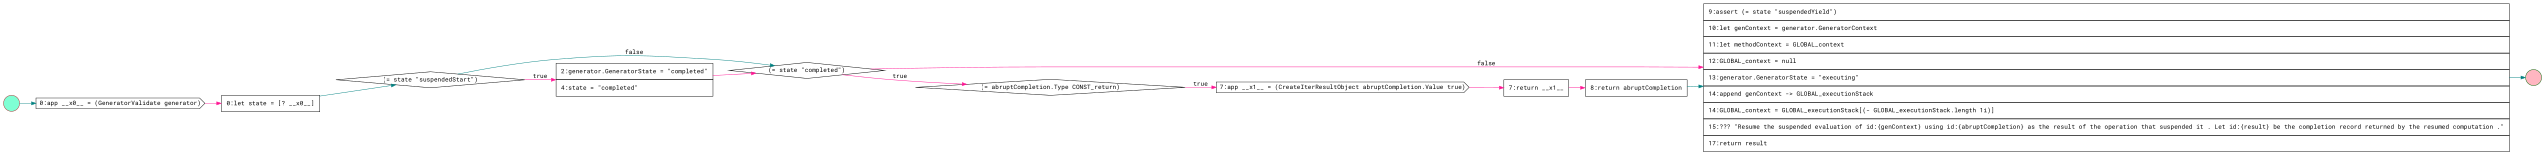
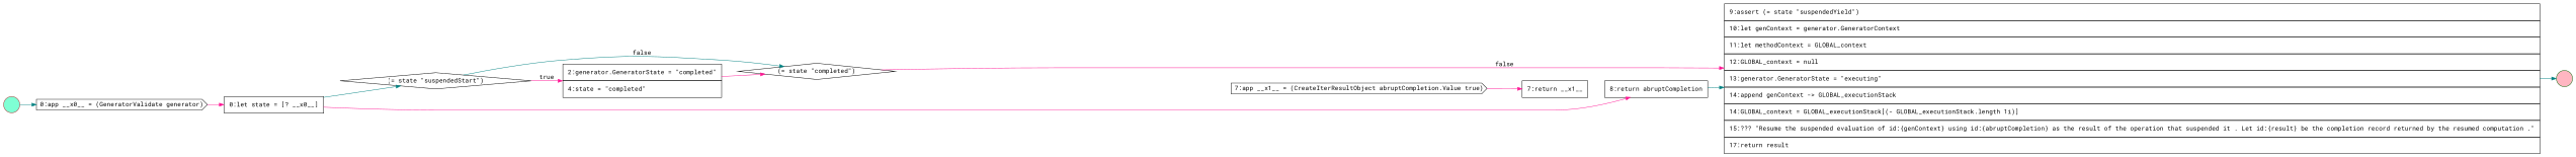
  digraph {
    fontname="Roboto Mono"
    rankdir=LR
    node [color=black fillcolor=white fontname="Roboto Mono" shape=none style=filled]
    edge [color=deeppink fontname="Roboto Mono"]
    n1 [label=<<font color="black">     <table border="0" cellborder="1" cellspacing="0" cellpadding="10">       <tr><td align="left">2:generator.GeneratorState = &quot;completed&quot;</td></tr>       <tr><td align="left">4:state = &quot;completed&quot;</td></tr>     </table>   </font>> margin=0]
    n2 [label=<<font color="black">(= state &quot;completed&quot;)</font>> shape=diamond]
-   n3 [label=<<font color="black">(= abruptCompletion.Type CONST_return)</font>> shape=diamond]
    n4 [label=<<font color="black">     <table border="0" cellborder="1" cellspacing="0" cellpadding="10">       <tr><td align="left">9:assert (= state &quot;suspendedYield&quot;)</td></tr>       <tr><td align="left">10:let genContext = generator.GeneratorContext</td></tr>       <tr><td align="left">11:let methodContext = GLOBAL_context</td></tr>       <tr><td align="left">12:GLOBAL_context = null</td></tr>       <tr><td align="left">13:generator.GeneratorState = &quot;executing&quot;</td></tr>       <tr><td align="left">14:append genContext -&gt; GLOBAL_executionStack</td></tr>       <tr><td align="left">14:GLOBAL_context = GLOBAL_executionStack[(- GLOBAL_executionStack.length 1i)]</td></tr>       <tr><td align="left">15:??? &quot;Resume the suspended evaluation of id:{genContext} using id:{abruptCompletion} as the result of the operation that suspended it . Let id:{result} be the completion record returned by the resumed computation .&quot;</td></tr>       <tr><td align="left">17:return result</td></tr>     </table>   </font>> margin=0]
    n5 [label=<<font color="black">0:app __x0__ = (GeneratorValidate generator)</font>> shape=cds]
    n6 [label=<<font color="black">     <table border="0" cellborder="1" cellspacing="0" cellpadding="10">       <tr><td align="left">0:let state = [? __x0__]</td></tr>     </table>   </font>> margin=0]
    n7 [label=<<font color="black">(= state &quot;suspendedStart&quot;)</font>> shape=diamond]
    n8 [label=<<font color="black">7:app __x1__ = (CreateIterResultObject abruptCompletion.Value true)</font>> shape=cds]
    n9 [label=<<font color="black">     <table border="0" cellborder="1" cellspacing="0" cellpadding="10">       <tr><td align="left">8:return abruptCompletion</td></tr>     </table>   </font>> margin=0]
    n10 [label=<<font color="black">     <table border="0" cellborder="1" cellspacing="0" cellpadding="10">       <tr><td align="left">7:return __x1__</td></tr>     </table>   </font>> margin=0]
    n11 [color=darkgreen fillcolor=lightpink label=" " shape=circle]
    n12 [color=brown fillcolor=aquamarine label=" " shape=circle]
    n1 -> n2
-   n2 -> n3 [label=<<font color="black">true</font>>]
    n2 -> n4 [label=<<font color="black">false</font>>]
-   n3 -> n8 [label=<<font color="black">true</font>>]
    n4 -> n11 [color=teal]
    n5 -> n6
    n6 -> n7 [color=teal]
    n7 -> n1 [label=<<font color="black">true</font>>]
    n7 -> n2 [color=teal label=<<font color="black">false</font>>]
    n8 -> n10
    n9 -> n4 [color=teal]
-   n10 -> n9
+   n6 -> n9
    n12 -> n5 [color=teal]
  }
